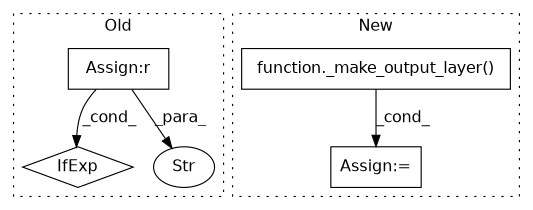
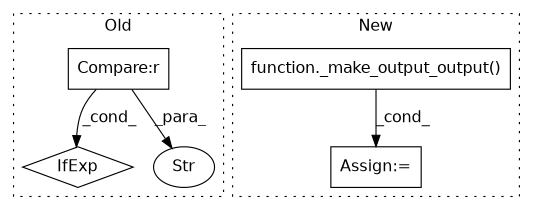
  digraph {
    fontname="DejaVu Sans"
    node [fontname="DejaVu Sans" shape=box]
    edge [fontname="DejaVu Sans"]
    n1 [a=51 l="4,6" label=IfExp s="3550,3572" shape=diamond]
-   n2 [a=40 l=18 label="Assign:r" s=3554]
+   n2 [a=40 l=18 label="Compare:r" s=3554]
    n3 [a=66 l=12 label=Str s=3560 shape=ellipse]
-   n4 [a=75 l="28,6" label="function._make_output_layer()" s="4260,4360"]
+   n4 [a=75 l="28,6" label="function._make_output_output()" s="4260,4360"]
    n5 [a=68 l=3 label="Assign:=" s=4257]
    subgraph cluster_1 {
      label=Old
      style=dotted
      n1
      n2
      n3
    }
    subgraph cluster_2 {
      label=New
      style=dotted
      n4
      n5
    }
    n2 -> n1 [label=_cond_]
    n2 -> n3 [label=_para_]
    n4 -> n5 [label=_cond_]
  }
